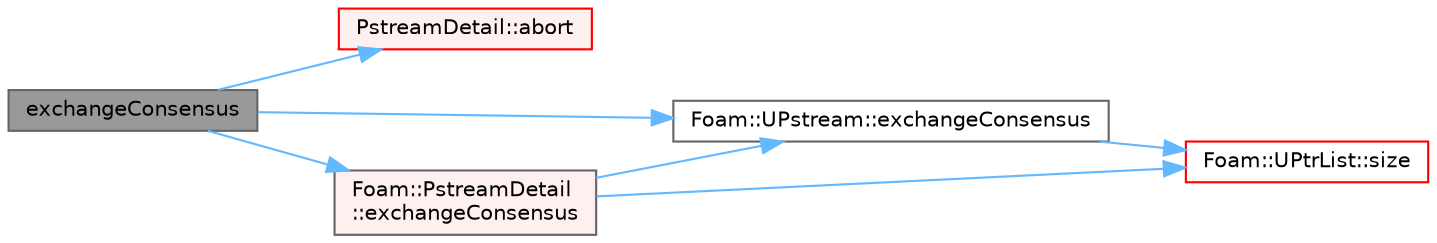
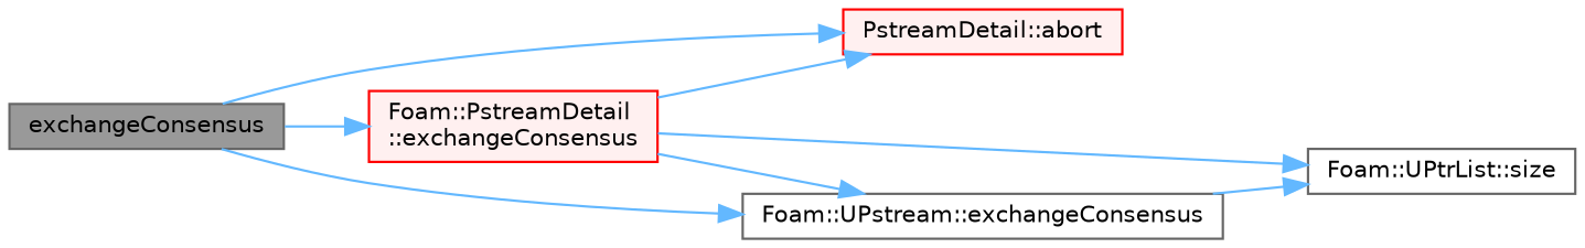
  digraph {
    rankdir=LR
    node [color=red fillcolor="#FFF0F0" fontname=Helvetica fontsize=10 shape=box style=filled]
    edge [color=steelblue1 fontname=Helvetica fontsize=10 labelfontname=Helvetica labelfontsize=10 style=solid]
    n1 [color=gray40 fillcolor=grey60 fontcolor=black height=0.2 label=exchangeConsensus width=0.4]
    n2 [height=0.2 label="PstreamDetail::abort" width=0.4]
-   n3 [color=grey40 height=0.2 label="Foam::PstreamDetail\l::exchangeConsensus" width=0.4]
+   n3 [height=0.2 label="Foam::PstreamDetail\l::exchangeConsensus" width=0.4]
    n4 [color=grey40 fillcolor=white height=0.2 label="Foam::UPstream::exchangeConsensus" width=0.4]
-   n5 [fillcolor=white height=0.2 label="Foam::UPtrList::size" width=0.4]
+   n5 [color=grey40 fillcolor=white height=0.2 label="Foam::UPtrList::size" width=0.4]
    n1 -> n2
    n1 -> n3
    n1 -> n4
+   n3 -> n2
    n3 -> n4
    n3 -> n5
    n4 -> n5
  }
